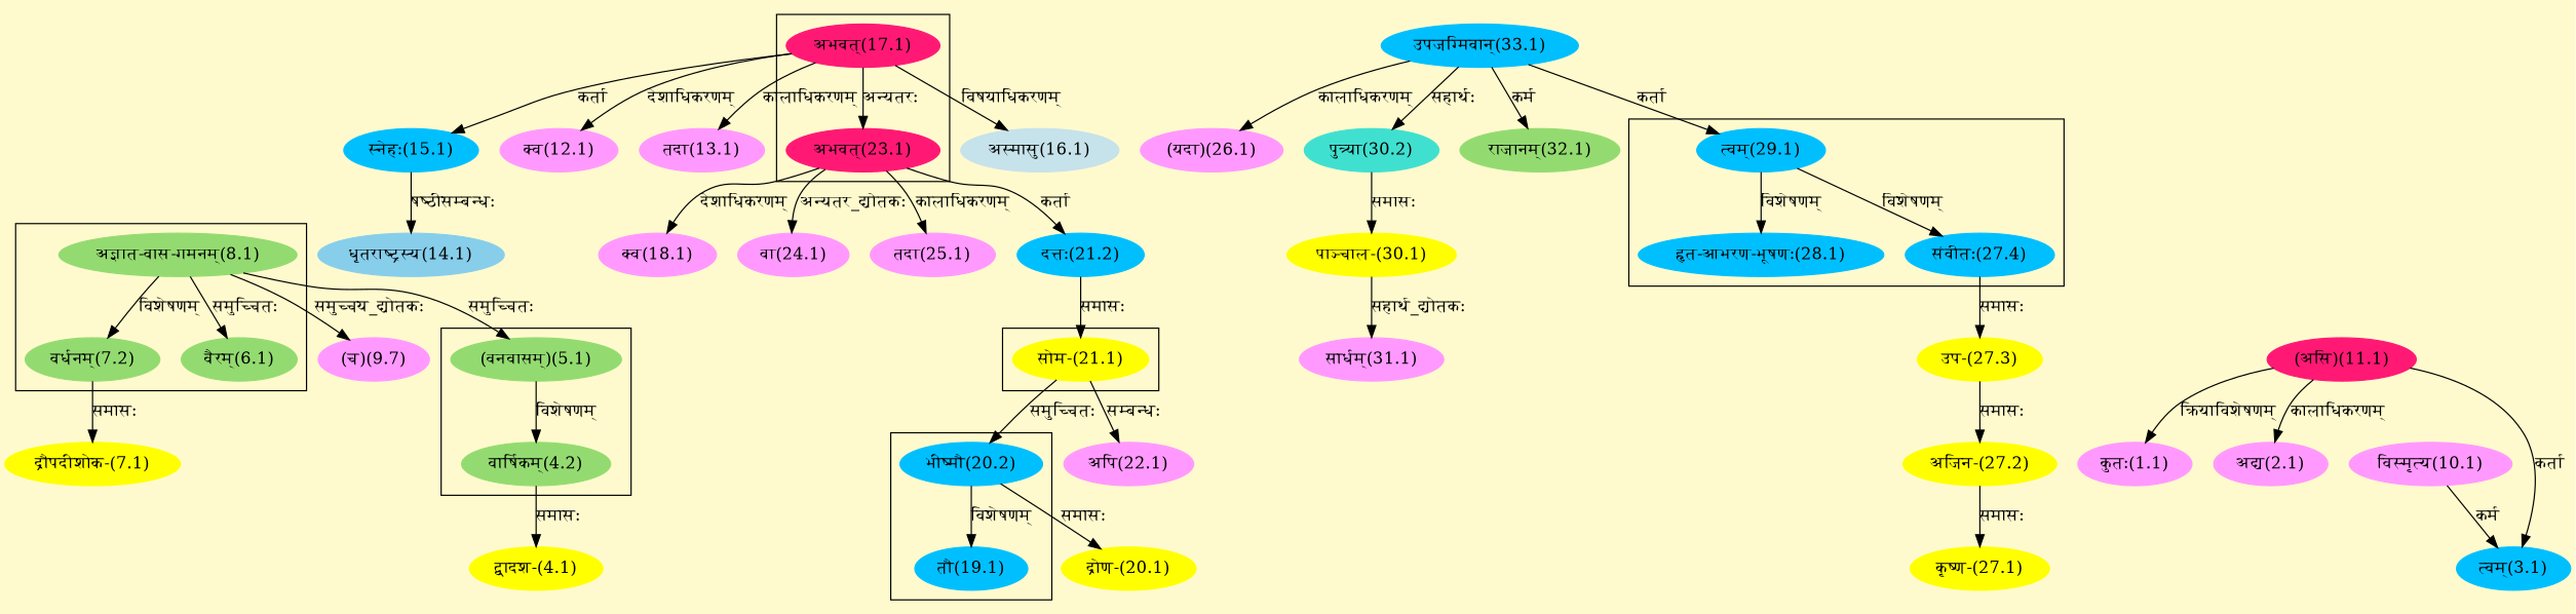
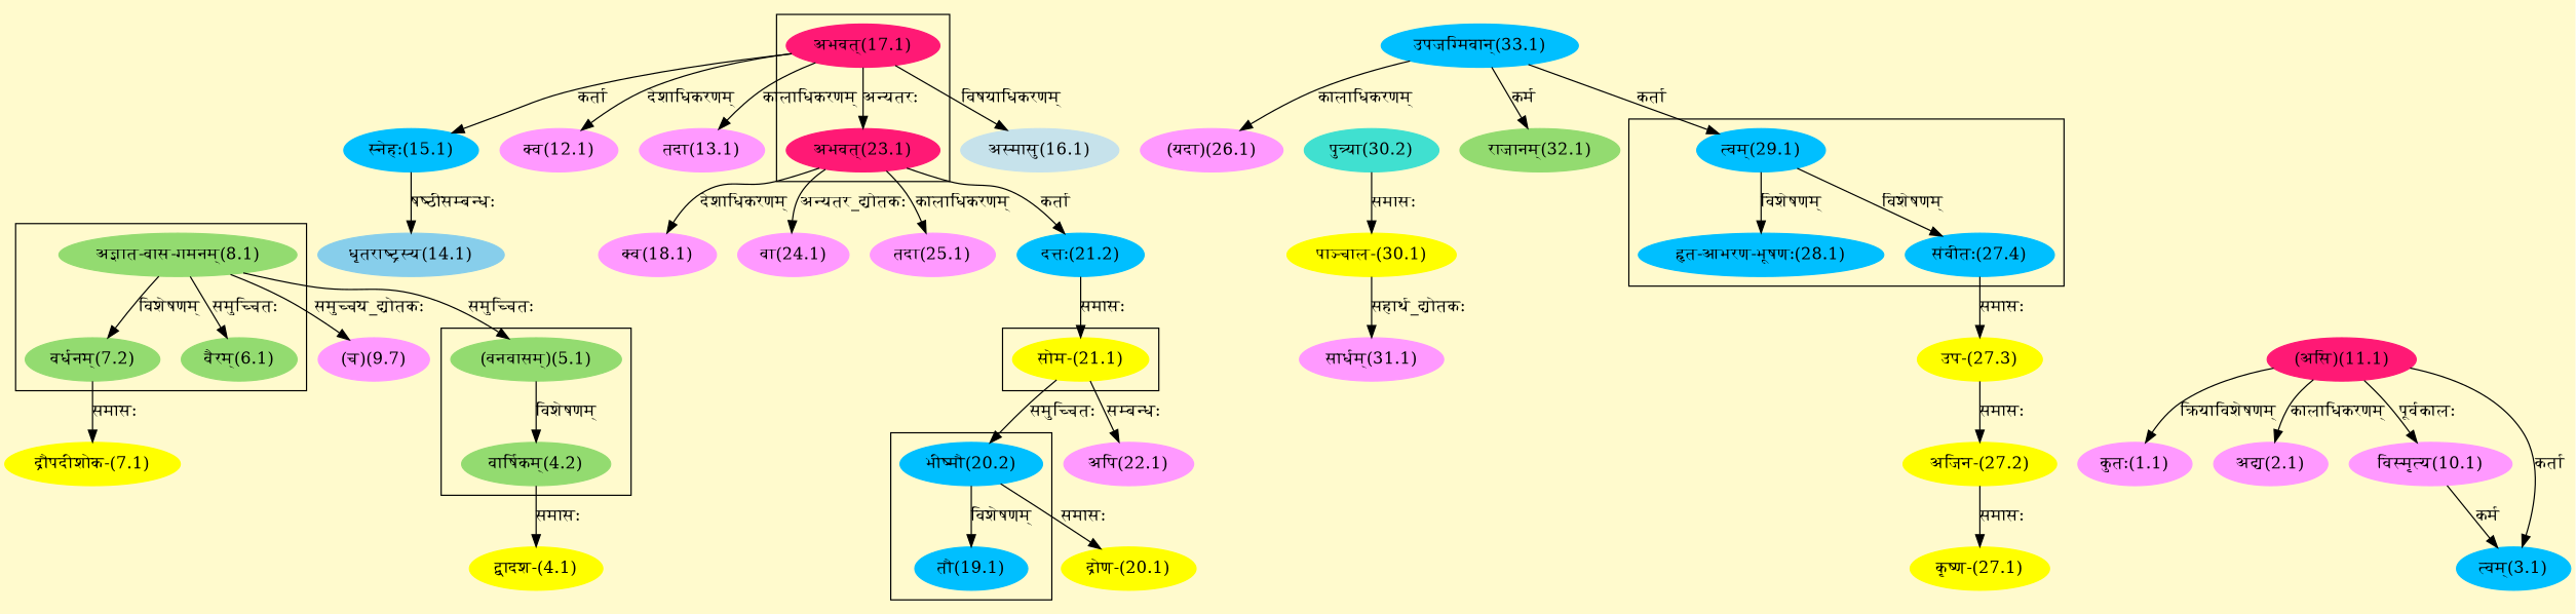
  digraph {
    bgcolor=lemonchiffon1
    compound=true
    rankdir=BT
    node [color="#FF99FF" style=filled]
    edge [dir=back]
    n1 [color="#93DB70" label="वार्षिकम्(4.2)"]
    n2 [color="#93DB70" label="(वनवासम्)(5.1)"]
    n3 [color="#93DB70" label="अज्ञात-वास-गमनम्(8.1)"]
    n4 [color="#93DB70" label="वैरम्(6.1)"]
    n5 [color="#93DB70" label="वर्धनम्(7.2)"]
    n6 [color="#00BFFF" label="तौ(19.1)"]
    n7 [color="#00BFFF" label="भीष्मौ(20.2)"]
    n8 [color="#FFFF00" label="सोम-(21.1)"]
    n9 [color="#FF1975" label="अभवत्(23.1)"]
    n10 [color="#FF1975" label="अभवत्(17.1)"]
    n11 [color="#00BFFF" label="संवीतः(27.4)"]
    n12 [color="#00BFFF" label="त्वम्(29.1)"]
    n13 [color="#00BFFF" label="हृत-आभरण-भूषणः(28.1)"]
    n14 [color="#00BFFF" label="दत्तः(21.2)"]
    n15 [color="#00BFFF" label="उपजग्मिवान्(33.1)"]
    n16 [label="विस्मृत्य(10.1)"]
    n17 [color="#FF1975" label="(असि)(11.1)"]
    n18 [label="कुतः(1.1)"]
    n19 [label="अद्य(2.1)"]
    n20 [color="#00BFFF" label="त्वम्(3.1)"]
    n21 [color="#FFFF00" label="द्वादश-(4.1)"]
    n22 [color="#FFFF00" label="द्रौपदीशोक-(7.1)"]
    n23 [label="(च)(9.7)"]
    n24 [label="क्व(12.1)"]
    n25 [label="तदा(13.1)"]
    n26 [color="#87CEEB" label="धृतराष्ट्रस्य(14.1)"]
    n27 [color="#00BFFF" label="स्नेहः(15.1)"]
    n28 [color="#C6E2EB" label="अस्मासु(16.1)"]
    n29 [label="क्व(18.1)"]
    n30 [color="#FFFF00" label="द्रोण-(20.1)"]
    n31 [label="अपि(22.1)"]
    n32 [label="वा(24.1)"]
    n33 [label="तदा(25.1)"]
    n34 [label="(यदा)(26.1)"]
    n35 [color="#FFFF00" label="कृष्ण-(27.1)"]
    n36 [color="#FFFF00" label="अजिन-(27.2)"]
    n37 [color="#FFFF00" label="उप-(27.3)"]
    n38 [color="#FFFF00" label="पाञ्चाल-(30.1)"]
    n39 [color="#40E0D0" label="पुत्र्या(30.2)"]
    n40 [label="सार्धम्(31.1)"]
    n41 [color="#93DB70" label="राजानम्(32.1)"]
    subgraph cluster_1 {
      n1
      n2
    }
    subgraph cluster_2 {
      n3
      n4
      n5
    }
    subgraph cluster_3 {
      n6
      n7
    }
    subgraph cluster_4 {
      n8
    }
    subgraph cluster_5 {
      n9
      n10
    }
    subgraph cluster_6 {
      n11
      n12
      n13
    }
    n1 -> n2 [label="विशेषणम्"]
    n2 -> n3 [label="समुच्चितः"]
    n4 -> n3 [label="समुच्चितः"]
    n5 -> n3 [label="विशेषणम्"]
    n6 -> n7 [label="विशेषणम्"]
    n7 -> n8 [label="समुच्चितः"]
    n8 -> n14 [label="समासः"]
    n9 -> n10 [label="अन्यतरः"]
    n11 -> n12 [label="विशेषणम्"]
    n12 -> n15 [label="कर्ता"]
    n13 -> n12 [label="विशेषणम्"]
    n14 -> n9 [label="कर्ता"]
+   n16 -> n17 [label="पूर्वकालः"]
    n18 -> n17 [label="क्रियाविशेषणम्"]
    n19 -> n17 [label="कालाधिकरणम्"]
    n20 -> n16 [label="कर्म"]
    n20 -> n17 [label="कर्ता"]
    n21 -> n1 [label="समासः"]
    n22 -> n5 [label="समासः"]
    n23 -> n3 [label="समुच्चय_द्योतकः"]
    n24 -> n10 [label="देशाधिकरणम्"]
    n25 -> n10 [label="कालाधिकरणम्"]
    n26 -> n27 [label="षष्ठीसम्बन्धः"]
    n27 -> n10 [label="कर्ता"]
    n28 -> n10 [label="विषयाधिकरणम्"]
    n29 -> n9 [label="देशाधिकरणम्"]
    n30 -> n7 [label="समासः"]
    n31 -> n8 [label="सम्बन्धः"]
    n32 -> n9 [label="अन्यतर_द्योतकः"]
    n33 -> n9 [label="कालाधिकरणम्"]
    n34 -> n15 [label="कालाधिकरणम्"]
    n35 -> n36 [label="समासः"]
    n36 -> n37 [label="समासः"]
    n37 -> n11 [label="समासः"]
    n38 -> n39 [label="समासः"]
-   n39 -> n15 [label="सहार्थः"]
    n40 -> n38 [label="सहार्थ_द्योतकः"]
    n41 -> n15 [label="कर्म"]
  }
